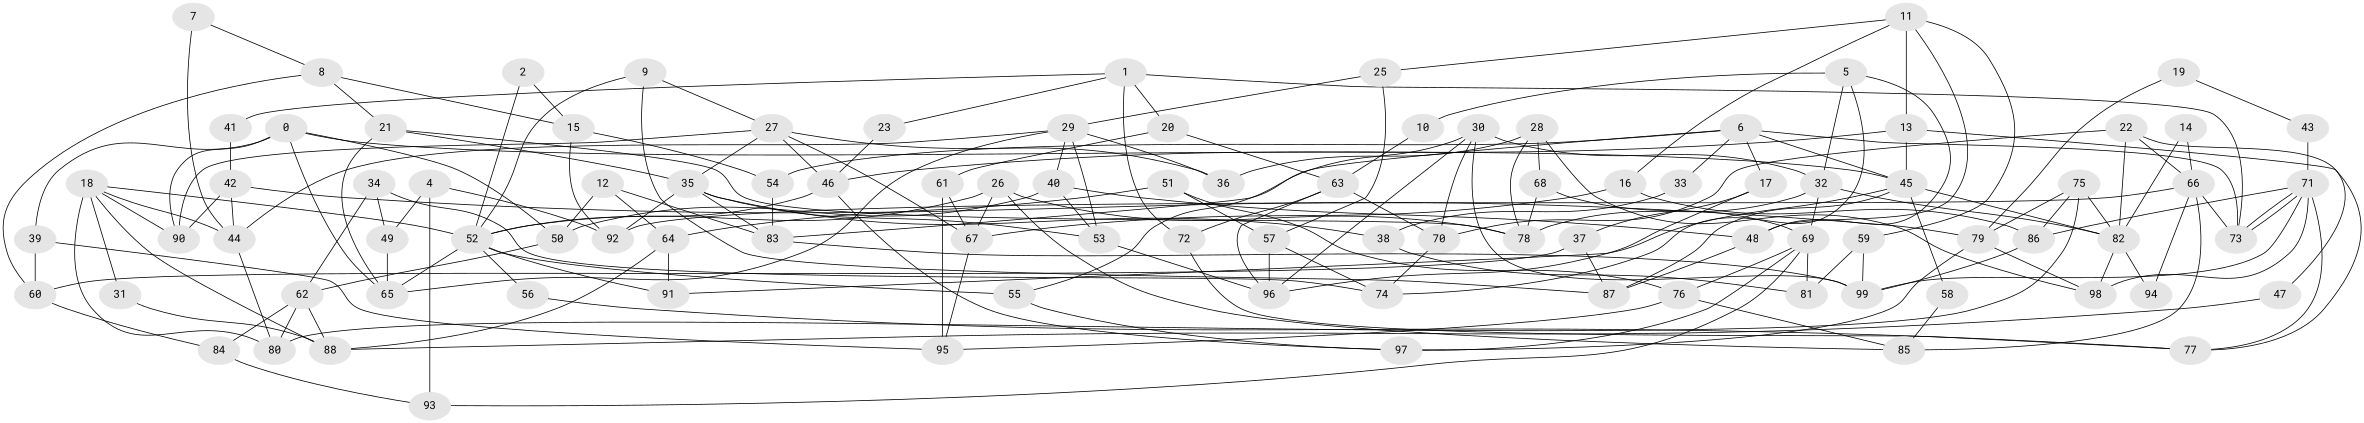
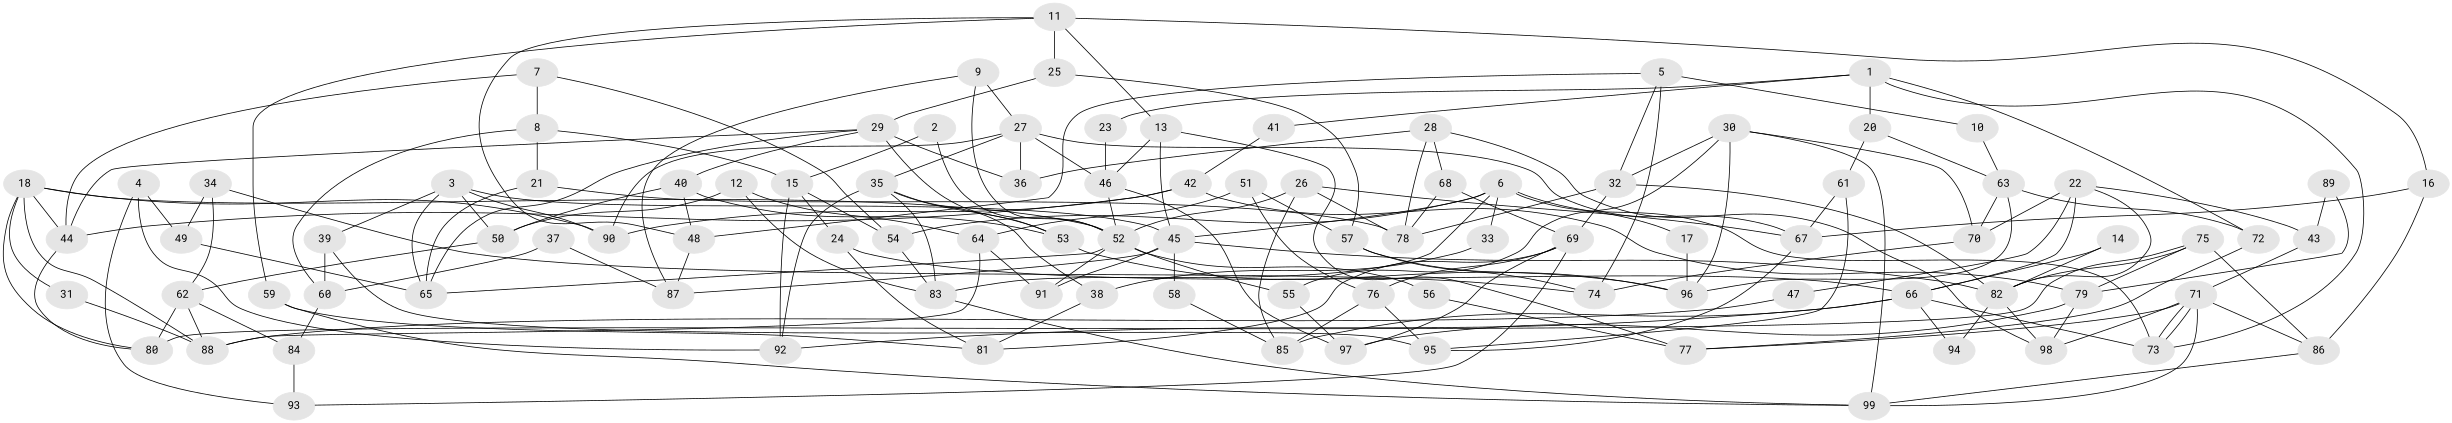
  graph {
    fontname="Roboto Mono"
    node [color=gray90 fontname="Roboto Mono" style=filled]
    edge [fontname="Roboto Mono"]
    1
    20
    23
    41
    72
    73
    63
    61
    46
    42
    77
    2
    15
    52
    92
    54
+   24
    65
    55
    91
    56
-   3 [label=0]
+   3
    39
    45
    50
    90
    60
    95
    87
    82
    58
    62
    4
    49
    93
    5
    10
    32
    48
    74
    78
    69
    6
    17
    33
    83
    37
    96
    38
    n50 [label=99]
    7
    8
    44
    21
    80
    35
    84
    9
    27
    67
    36
    70
    11
    16
    25
    59
    13
    86
    29
    57
    34
    81
    12
    64
    88
    97
    14
    66
    85
    94
    98
    18
    31
-   19
+   19 [label=89]
    43
    79
    71
    53
    22
    47
    40
    26
    28
    68
    30
    76
    51
    75
    1 -- 20
    1 -- 23
    1 -- 41
    1 -- 72
    1 -- 73
    20 -- 63
    20 -- 61
    23 -- 46
    41 -- 42
    72 -- 77
    63 -- 72
    63 -- 96
    63 -- 70
    61 -- 95
    61 -- 67
    46 -- 52
    46 -- 97
    42 -- 90
    42 -- 44
    42 -- 79
    2 -- 15
    2 -- 52
    15 -- 92
    15 -- 54
+   15 -- 24
    52 -- 65
    52 -- 55
    52 -- 91
    52 -- 56
    54 -- 83
+   24 -- 81
+   24 -- 66
    55 -- 97
    56 -- 77
    3 -- 65
    3 -- 39
    3 -- 45
    3 -- 50
    3 -- 90
    39 -- 60
    39 -- 95
    45 -- 91
    45 -- 87
    45 -- 82
    45 -- 58
    50 -- 62
    60 -- 84
    82 -- 94
    82 -- 98
    58 -- 85
    62 -- 80
    62 -- 84
    62 -- 88
    4 -- 92
    4 -- 49
    4 -- 93
    49 -- 65
    5 -- 10
    5 -- 32
    5 -- 48
    5 -- 74
    10 -- 63
    32 -- 82
    32 -- 78
    32 -- 69
    48 -- 87
    69 -- 93
    69 -- 81
    69 -- 97
    69 -- 76
    6 -- 73
    6 -- 54
    6 -- 45
    6 -- 17
    6 -- 33
    6 -- 83
-   17 -- 37
    17 -- 96
    33 -- 38
    83 -- n50
    37 -- 60
    37 -- 87
    38 -- 81
+   7 -- 54
    7 -- 8
    7 -- 44
    8 -- 15
    8 -- 60
    8 -- 21
    44 -- 80
    21 -- 65
    21 -- 78
-   21 -- 35
    35 -- 92
    35 -- 83
    35 -- 38
    35 -- 53
    84 -- 93
    9 -- 52
    9 -- 87
    9 -- 27
    27 -- 46
    27 -- 90
    27 -- 35
    27 -- 67
    27 -- 36
    67 -- 95
    70 -- 74
    11 -- 48
    11 -- 16
    11 -- 25
    11 -- 59
    11 -- 13
    16 -- 67
    16 -- 86
    25 -- 29
    25 -- 57
    59 -- n50
    59 -- 81
    13 -- 46
    13 -- 77
    13 -- 45
    86 -- n50
    29 -- 65
    29 -- 44
    29 -- 36
    29 -- 53
    29 -- 40
    57 -- 74
    57 -- 96
    34 -- 62
    34 -- 49
    34 -- 74
    12 -- 50
    12 -- 83
    12 -- 64
    64 -- 91
    64 -- 88
    14 -- 82
    14 -- 66
    66 -- 73
    66 -- 92
    66 -- 85
    66 -- 94
    18 -- 52
    18 -- 90
    18 -- 44
    18 -- 80
    18 -- 88
    18 -- 31
    31 -- 88
    19 -- 43
    19 -- 79
    43 -- 71
    79 -- 97
    79 -- 98
    71 -- 73
    71 -- 73
    71 -- 77
    71 -- n50
    71 -- 86
    71 -- 98
    53 -- 96
    22 -- 82
    22 -- 70
    22 -- 66
+   22 -- 43
    22 -- 47
    47 -- 88
    40 -- 50
    40 -- 48
    40 -- 53
    26 -- 52
    26 -- 78
    26 -- 67
    26 -- 85
    28 -- 78
    28 -- 36
    28 -- 98
    28 -- 68
    68 -- 78
    68 -- 69
    30 -- 55
    30 -- 32
    30 -- 96
    30 -- n50
    30 -- 70
    76 -- 95
    76 -- 85
    51 -- 57
    51 -- 64
    51 -- 76
    75 -- 82
    75 -- 80
    75 -- 86
    75 -- 79
  }
